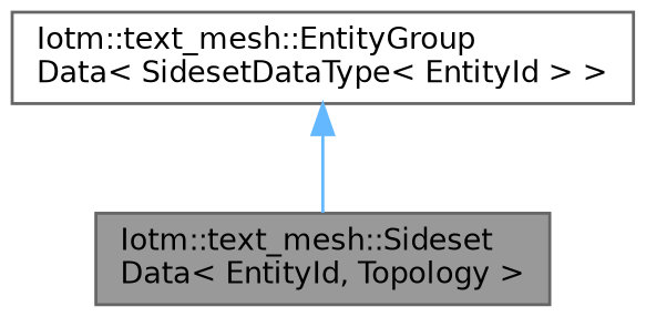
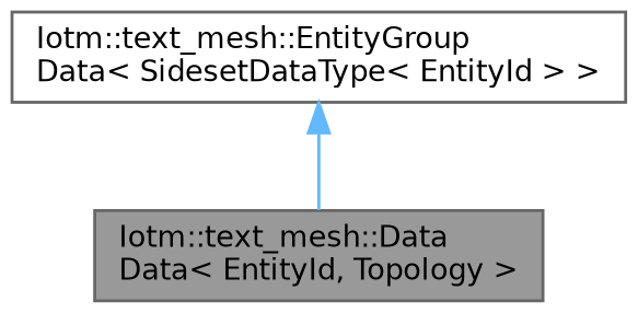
  digraph {
    node [color=gray40 fontname=Helvetica fontsize=10 shape=box style=filled]
-   n1 [fillcolor=grey60 fontcolor=black height=0.2 label="Iotm::text_mesh::Sideset\lData\< EntityId, Topology \>" width=0.4]
+   n1 [fillcolor=grey60 fontcolor=black height=0.2 label="Iotm::text_mesh::Data\lData\< EntityId, Topology \>" width=0.4]
    n2 [fillcolor=white height=0.2 label="Iotm::text_mesh::EntityGroup\lData\< SidesetDataType\< EntityId \> \>" width=0.4]
    n2 -> n1 [color=steelblue1 dir=back fontname=Helvetica fontsize=10 labelfontname=Helvetica labelfontsize=10 style=solid]
  }
